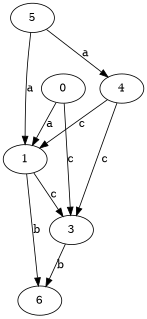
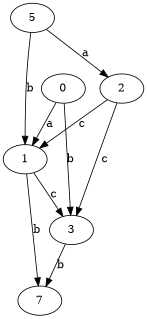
  strict digraph {
    1
-   6
+   6 [label=7]
    n3 [label=3]
    5
-   2 [label=4]
+   2
    0
    1 -> 6 [label=b]
    1 -> n3 [label=c]
    n3 -> 6 [label=b]
-   5 -> 1 [label=a]
+   5 -> 1 [label=b]
    5 -> 2 [label=a]
    2 -> 1 [label=c]
    2 -> n3 [label=c]
    0 -> 1 [label=a]
-   0 -> n3 [label=c]
+   0 -> n3 [label=b]
  }
